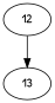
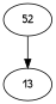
  digraph {
    fontname="Patrick Hand"
    node [fontname="Patrick Hand"]
-   12
+   12 [label=52]
    13
    12 -> 13 [fontcolor=red fontname="Patrick Hand"]
  }
